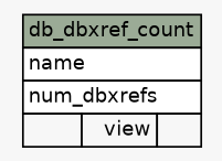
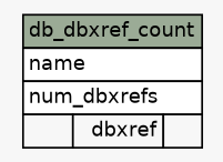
  digraph {
    bgcolor="#f7f7f7"
    fontname=Helvetica
    fontsize=11
    nodesep=0.18
    rankdir=RL
    ranksep=0.46
-   n1 [fontname=Helvetica fontsize=11 label=<     <TABLE BORDER="0" CELLBORDER="1" CELLSPACING="0" BGCOLOR="#ffffff">       <TR><TD COLSPAN="3" BGCOLOR="#9bab96" ALIGN="CENTER">db_dbxref_count</TD></TR>       <TR><TD PORT="name" COLSPAN="3" ALIGN="LEFT">name</TD></TR>       <TR><TD PORT="num_dbxrefs" COLSPAN="3" ALIGN="LEFT">num_dbxrefs</TD></TR>       <TR><TD ALIGN="LEFT" BGCOLOR="#f7f7f7">  </TD><TD ALIGN="RIGHT" BGCOLOR="#f7f7f7">view</TD><TD ALIGN="RIGHT" BGCOLOR="#f7f7f7">  </TD></TR>     </TABLE>> shape=plaintext]
+   n1 [fontname=Helvetica fontsize=11 label=<     <TABLE BORDER="0" CELLBORDER="1" CELLSPACING="0" BGCOLOR="#ffffff">       <TR><TD COLSPAN="3" BGCOLOR="#9bab96" ALIGN="CENTER">db_dbxref_count</TD></TR>       <TR><TD PORT="name" COLSPAN="3" ALIGN="LEFT">name</TD></TR>       <TR><TD PORT="num_dbxrefs" COLSPAN="3" ALIGN="LEFT">num_dbxrefs</TD></TR>       <TR><TD ALIGN="LEFT" BGCOLOR="#f7f7f7">  </TD><TD ALIGN="RIGHT" BGCOLOR="#f7f7f7">dbxref</TD><TD ALIGN="RIGHT" BGCOLOR="#f7f7f7">  </TD></TR>     </TABLE>> shape=plaintext]
  }
